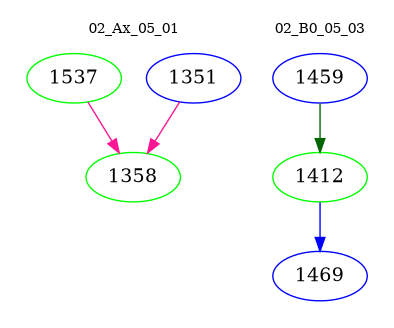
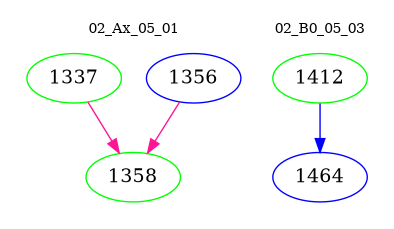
  digraph {
    node [color=blue]
    edge [color=deeppink]
-   n1 [label=1351]
-   n2 [color=green label=1537]
+   n1 [label=1356]
+   n2 [color=green label=1337]
    n3 [color=green label=1358]
-   n4 [label=1459]
    n5 [color=green label=1412]
-   n6 [label=1469]
+   n6 [label=1464]
    subgraph cluster_1 {
      color=white
      fontsize=10
      label="02_Ax_05_01"
      n1
      n2
      n3
    }
    subgraph cluster_2 {
      color=white
      fontsize=10
      label="02_B0_05_03"
-     n4
      n5
      n6
    }
    n1 -> n3
    n2 -> n3
-   n4 -> n5 [color=darkgreen]
    n5 -> n6 [color=blue]
  }
